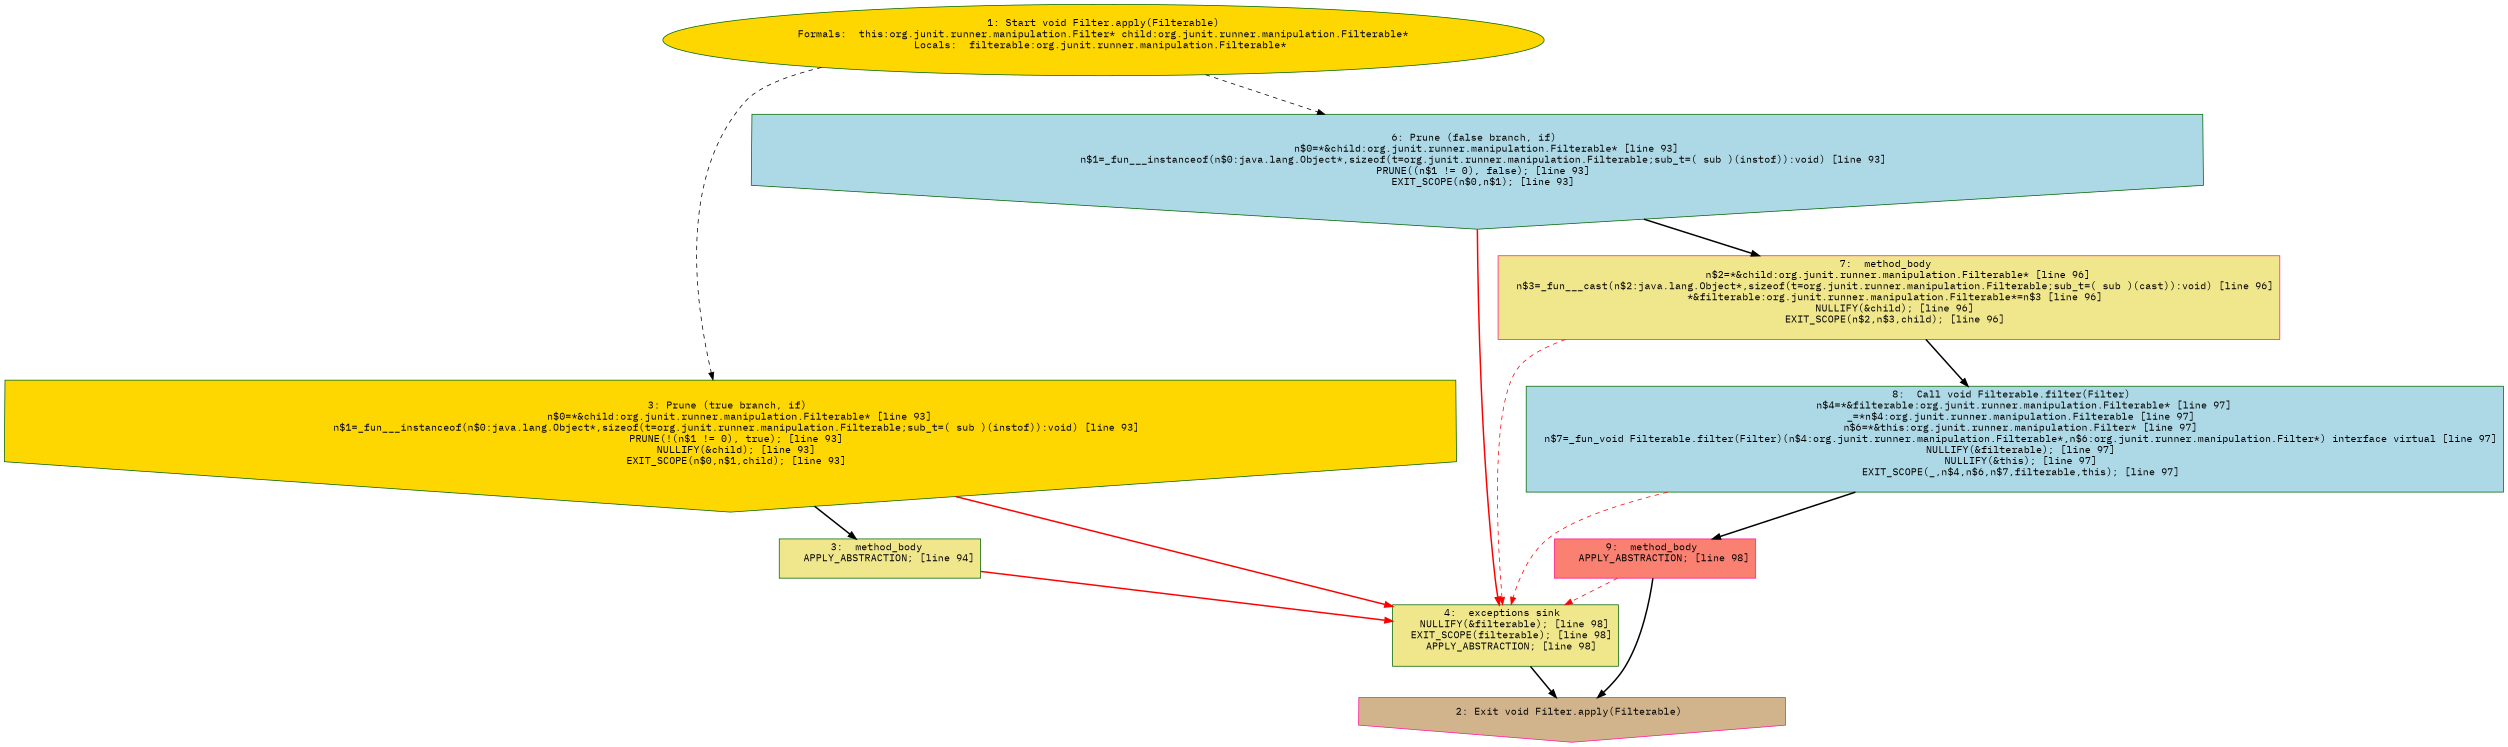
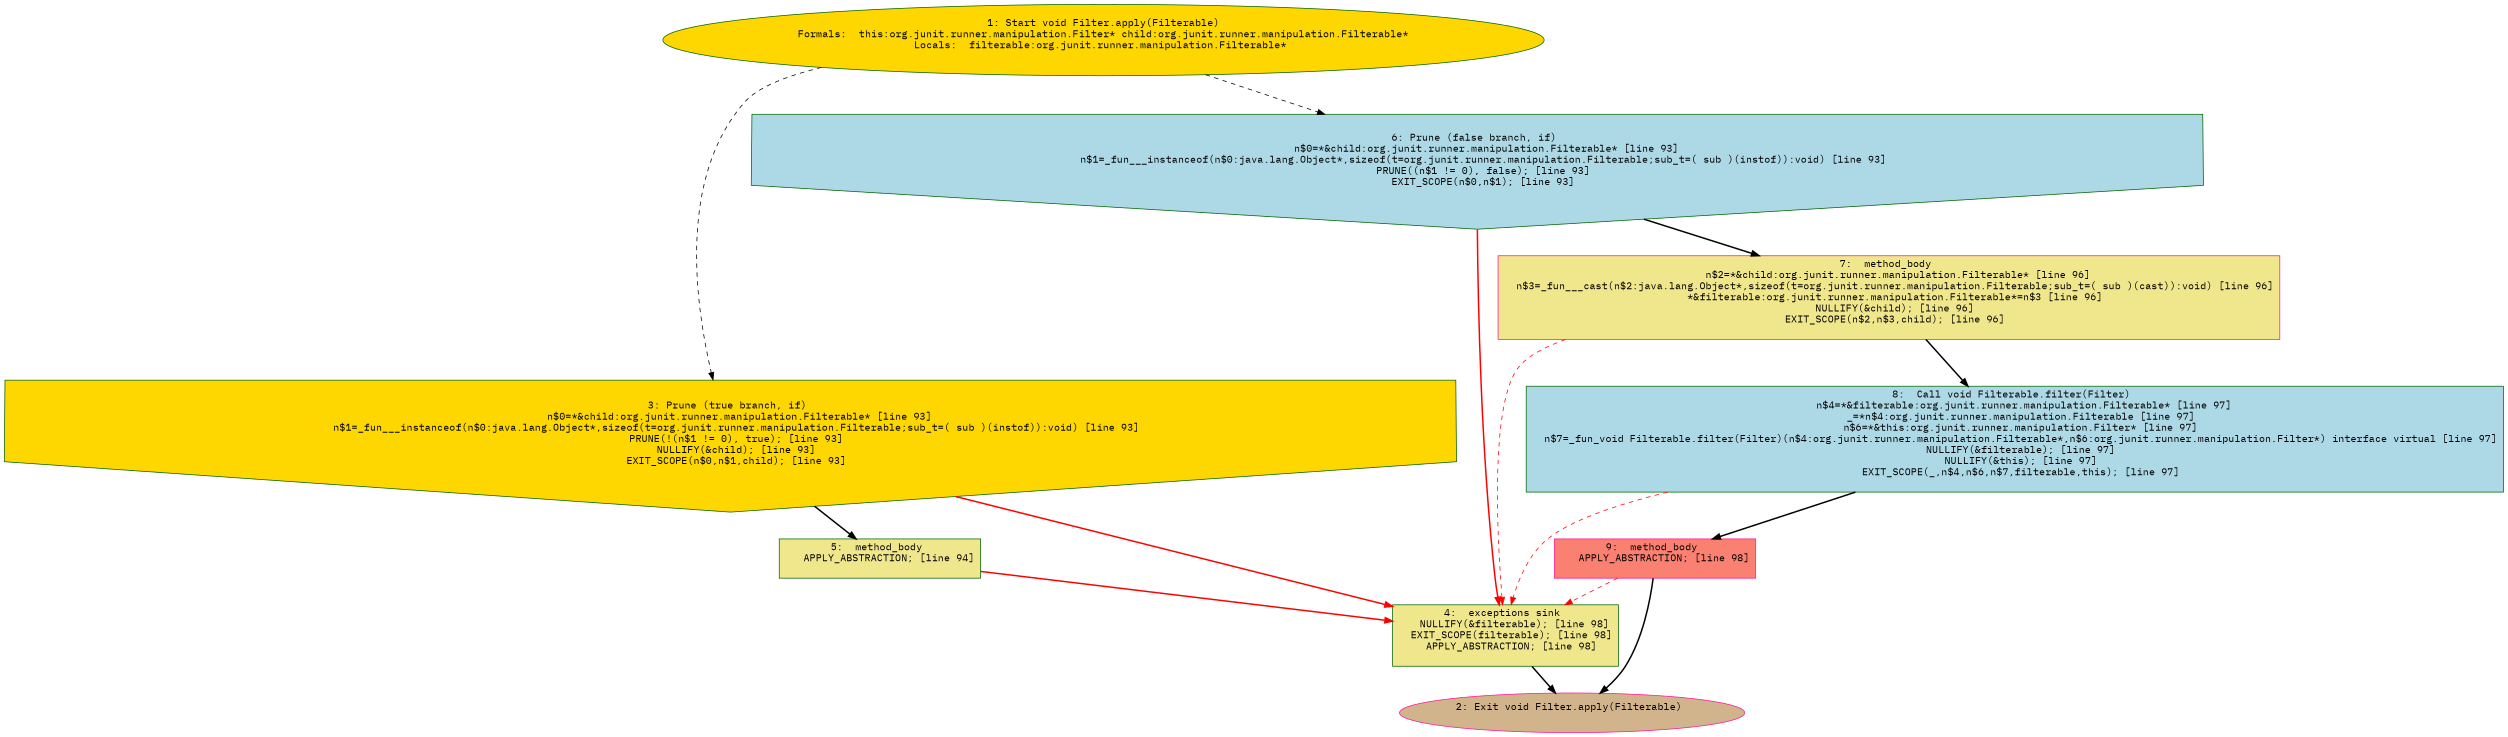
  digraph {
    fontname="IBM Plex Mono"
    node [color=darkgreen fillcolor=khaki fontname="IBM Plex Mono" style=filled shape=box]
    edge [fontname="IBM Plex Mono" style=bold]
    n1 [fillcolor=gold label="1: Start void Filter.apply(Filterable)\nFormals:  this:org.junit.runner.manipulation.Filter* child:org.junit.runner.manipulation.Filterable*\nLocals:  filterable:org.junit.runner.manipulation.Filterable* \n  " shape=""]
    n2 [fillcolor=gold label="3: Prune (true branch, if) \n   n$0=*&child:org.junit.runner.manipulation.Filterable* [line 93]\n  n$1=_fun___instanceof(n$0:java.lang.Object*,sizeof(t=org.junit.runner.manipulation.Filterable;sub_t=( sub )(instof)):void) [line 93]\n  PRUNE(!(n$1 != 0), true); [line 93]\n  NULLIFY(&child); [line 93]\n  EXIT_SCOPE(n$0,n$1,child); [line 93]\n " shape=invhouse]
    n3 [fillcolor=lightblue label="6: Prune (false branch, if) \n   n$0=*&child:org.junit.runner.manipulation.Filterable* [line 93]\n  n$1=_fun___instanceof(n$0:java.lang.Object*,sizeof(t=org.junit.runner.manipulation.Filterable;sub_t=( sub )(instof)):void) [line 93]\n  PRUNE((n$1 != 0), false); [line 93]\n  EXIT_SCOPE(n$0,n$1); [line 93]\n " shape=invhouse]
-   n4 [label="3:  method_body \n   APPLY_ABSTRACTION; [line 94]\n "]
+   n4 [label="5:  method_body \n   APPLY_ABSTRACTION; [line 94]\n "]
    n5 [label="4:  exceptions sink \n   NULLIFY(&filterable); [line 98]\n  EXIT_SCOPE(filterable); [line 98]\n  APPLY_ABSTRACTION; [line 98]\n "]
    n6 [color=deeppink label="7:  method_body \n   n$2=*&child:org.junit.runner.manipulation.Filterable* [line 96]\n  n$3=_fun___cast(n$2:java.lang.Object*,sizeof(t=org.junit.runner.manipulation.Filterable;sub_t=( sub )(cast)):void) [line 96]\n  *&filterable:org.junit.runner.manipulation.Filterable*=n$3 [line 96]\n  NULLIFY(&child); [line 96]\n  EXIT_SCOPE(n$2,n$3,child); [line 96]\n "]
-   n7 [color=deeppink fillcolor=tan label="2: Exit void Filter.apply(Filterable) \n  " shape=invhouse]
+   n7 [color=deeppink fillcolor=tan label="2: Exit void Filter.apply(Filterable) \n  " shape=""]
    n8 [fillcolor=lightblue label="8:  Call void Filterable.filter(Filter) \n   n$4=*&filterable:org.junit.runner.manipulation.Filterable* [line 97]\n  _=*n$4:org.junit.runner.manipulation.Filterable [line 97]\n  n$6=*&this:org.junit.runner.manipulation.Filter* [line 97]\n  n$7=_fun_void Filterable.filter(Filter)(n$4:org.junit.runner.manipulation.Filterable*,n$6:org.junit.runner.manipulation.Filter*) interface virtual [line 97]\n  NULLIFY(&filterable); [line 97]\n  NULLIFY(&this); [line 97]\n  EXIT_SCOPE(_,n$4,n$6,n$7,filterable,this); [line 97]\n "]
    n9 [color=deeppink fillcolor=salmon label="9:  method_body \n   APPLY_ABSTRACTION; [line 98]\n "]
    n1 -> n2 [style=dashed]
    n1 -> n3 [style=dashed]
    n2 -> n4
    n2 -> n5 [color=red]
    n3 -> n5 [color=red]
    n3 -> n6
    n4 -> n5 [color=red]
    n5 -> n7
    n6 -> n5 [color=red style=dashed]
    n6 -> n8
    n8 -> n5 [color=red style=dashed]
    n8 -> n9
    n9 -> n5 [color=red style=dashed]
    n9 -> n7
  }
